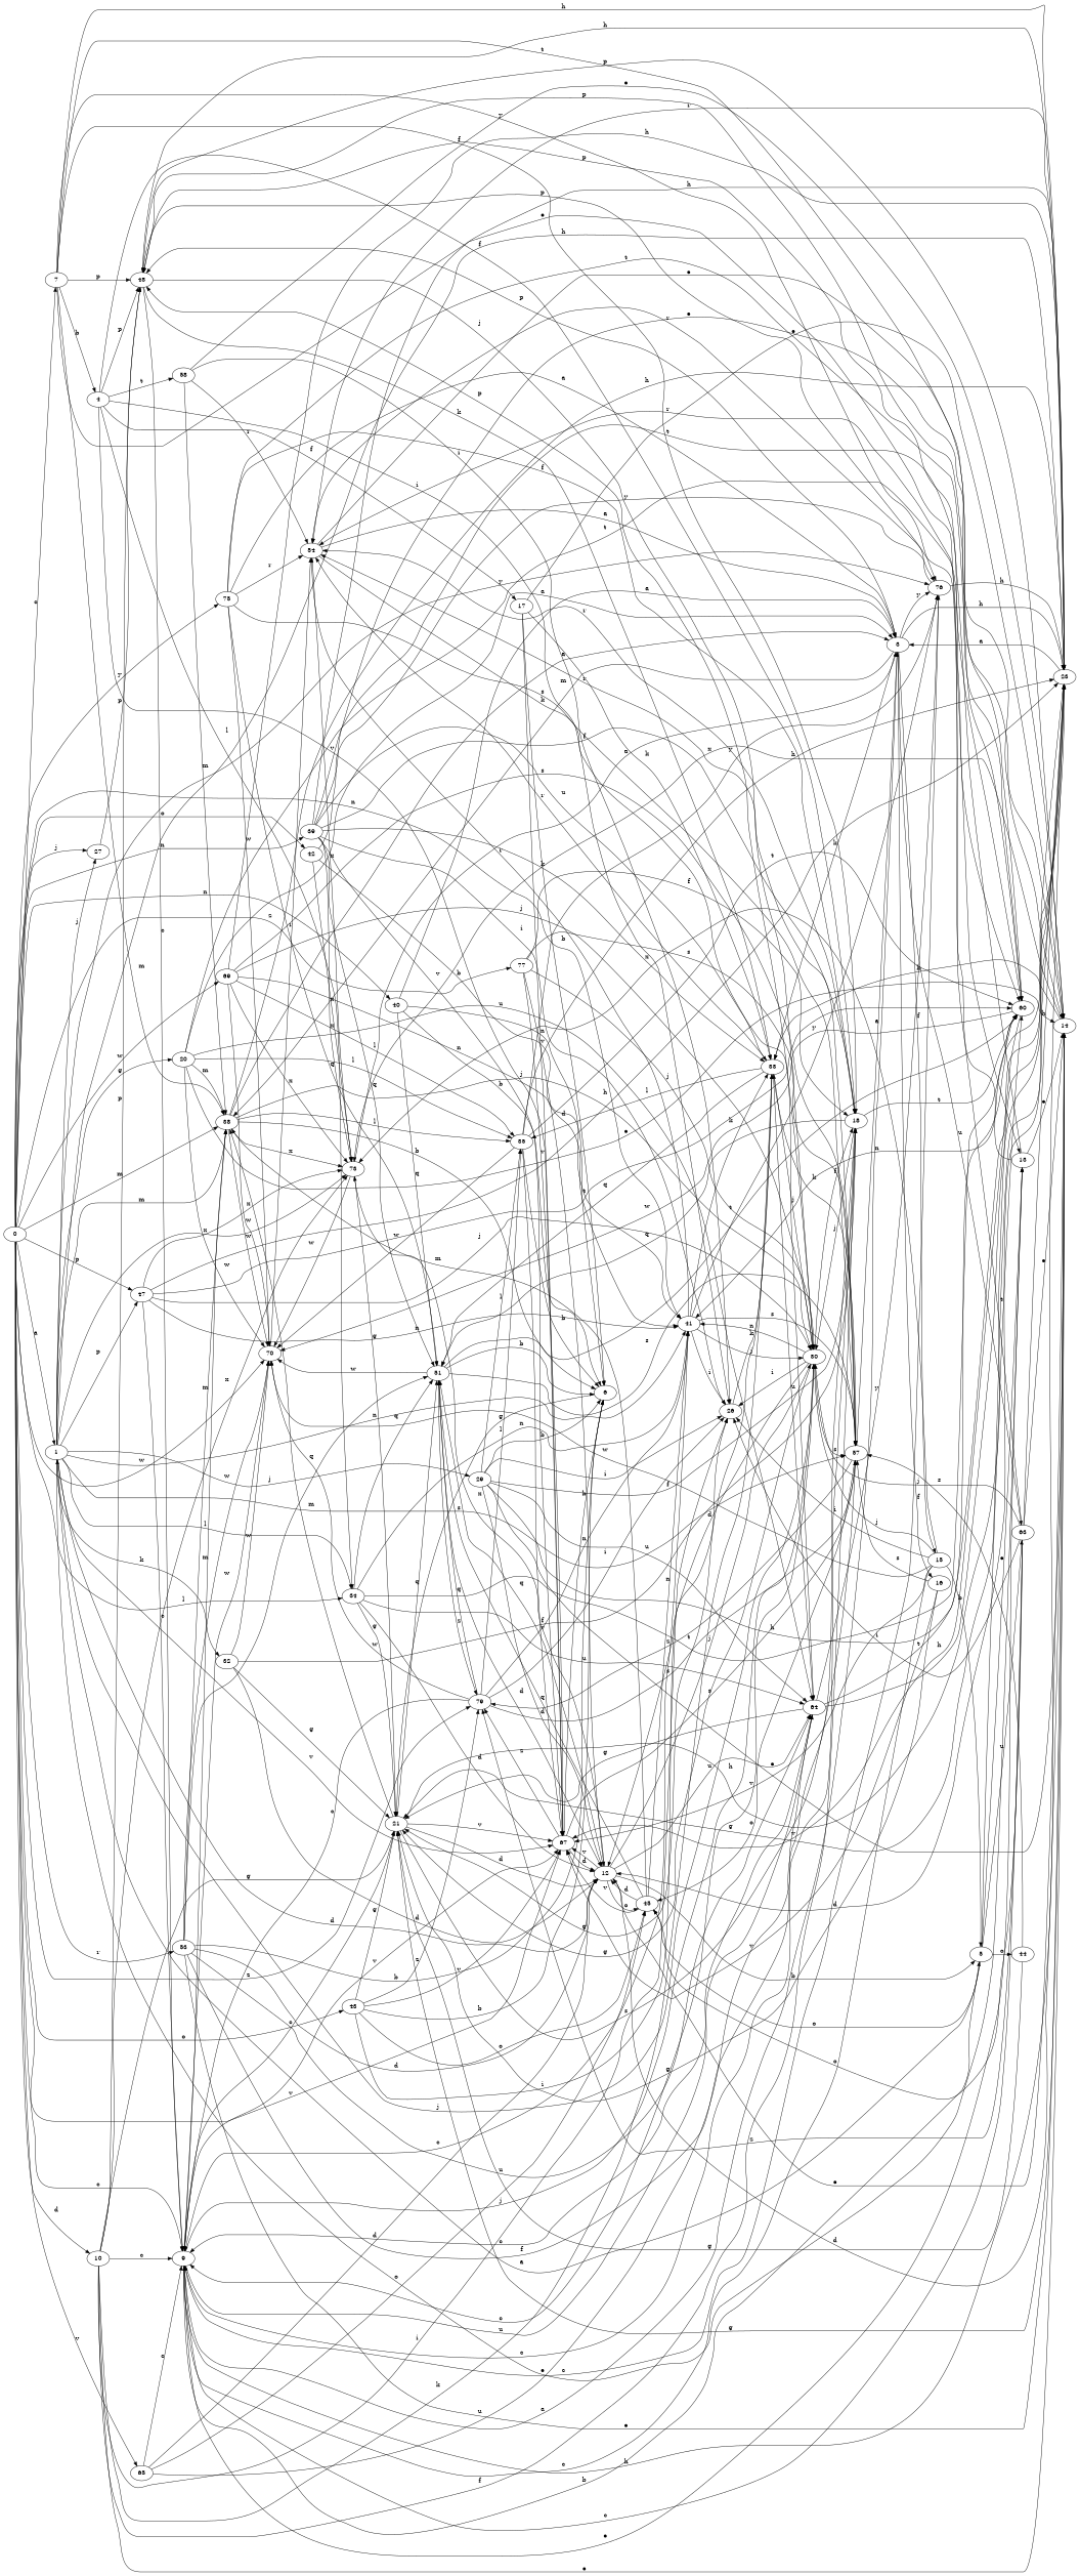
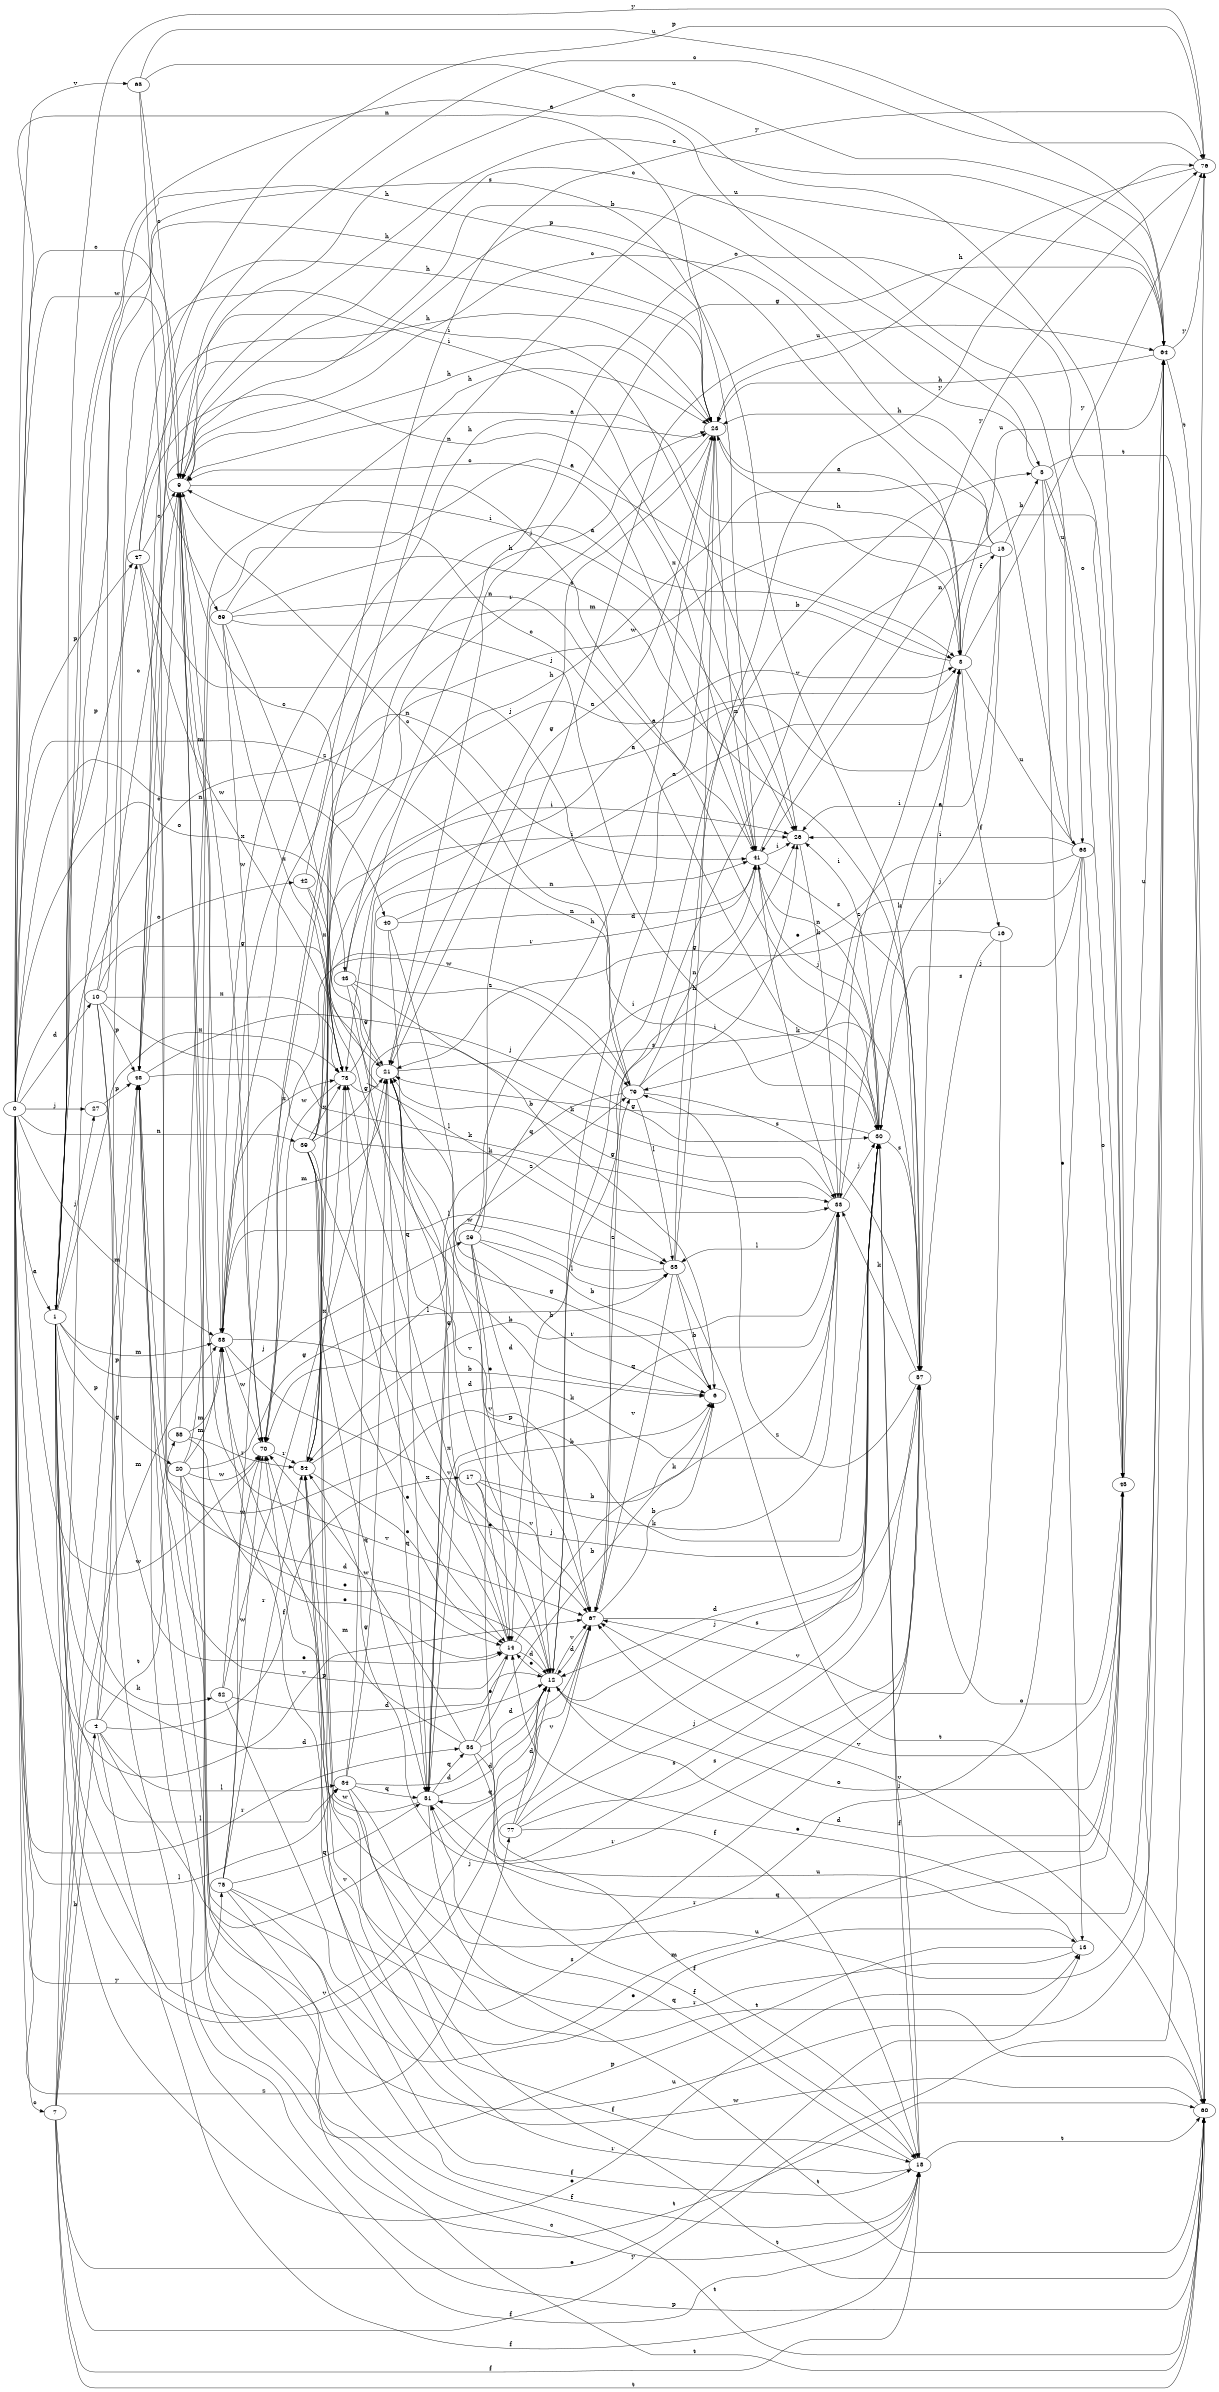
  strict digraph {
    rankdir=LR
    0
    1
    7
    9
    10
    27
    34
    38
    39
    40
    41
    42
    43
    47
    53
    65
    67
    69
    70
    75
    77
    79
    12
    13
    20
    23
    29
    30
    32
    57
    73
    76
    48
    4
    18
    60
    3
    5
    64
    33
    26
    21
    14
    51
    35
    6
    54
    45
    15
    16
    63
    17
    58
-   44
    0 -> 1 [label=a]
    0 -> 7 [label=c]
    0 -> 9 [label=c]
    0 -> 10 [label=d]
    0 -> 27 [label=j]
    0 -> 34 [label=l]
    0 -> 38 [label=m]
    0 -> 39 [label=n]
    0 -> 40 [label=n]
    0 -> 41 [label=n]
    0 -> 42 [label=o]
    0 -> 43 [label=o]
    0 -> 47 [label=p]
    0 -> 53 [label=r]
    0 -> 65 [label=v]
    0 -> 67 [label=v]
    0 -> 69 [label=w]
    0 -> 70 [label=w]
    0 -> 75 [label=y]
    0 -> 77 [label=z]
    0 -> 79 [label=z]
    1 -> 27 [label=j]
    1 -> 34 [label=l]
    1 -> 38 [label=m]
    1 -> 41 [label=n]
    1 -> 47 [label=p]
    1 -> 67 [label=v]
    1 -> 12 [label=d]
    1 -> 13 [label=e]
    1 -> 20 [label=g]
    1 -> 23 [label=h]
    1 -> 29 [label=j]
    1 -> 30 [label=j]
    1 -> 32 [label=k]
    1 -> 57 [label=s]
    1 -> 73 [label=x]
    1 -> 76 [label=y]
    7 -> 38 [label=m]
    7 -> 13 [label=e]
    7 -> 23 [label=h]
    7 -> 76 [label=y]
    7 -> 48 [label=p]
    7 -> 4 [label=b]
    7 -> 18 [label=f]
    7 -> 60 [label=t]
    9 -> 38 [label=m]
    9 -> 67 [label=v]
    9 -> 70 [label=w]
    9 -> 13 [label=e]
    9 -> 23 [label=h]
    9 -> 30 [label=j]
    9 -> 3 [label=a]
    9 -> 5 [label=b]
    9 -> 64 [label=u]
    10 -> 9 [label=c]
    10 -> 73 [label=x]
    10 -> 48 [label=p]
    10 -> 18 [label=f]
    10 -> 33 [label=k]
    10 -> 26 [label=i]
    10 -> 21 [label=g]
    10 -> 14 [label=e]
    27 -> 48 [label=p]
    34 -> 41 [label=n]
    34 -> 12 [label=d]
    34 -> 60 [label=t]
    34 -> 64 [label=u]
    34 -> 21 [label=g]
    34 -> 51 [label=q]
    38 -> 70 [label=w]
    38 -> 23 [label=h]
    38 -> 30 [label=j]
    38 -> 73 [label=x]
    38 -> 3 [label=a]
    38 -> 35 [label=l]
    38 -> 6 [label=b]
    39 -> 67 [label=v]
    39 -> 23 [label=h]
    39 -> 73 [label=x]
    39 -> 18 [label=f]
    39 -> 60 [label=t]
    39 -> 64 [label=u]
    39 -> 33 [label=k]
    39 -> 26 [label=i]
    39 -> 14 [label=e]
    39 -> 51 [label=q]
    40 -> 41 [label=n]
    40 -> 3 [label=a]
    40 -> 51 [label=q]
    40 -> 6 [label=b]
    41 -> 9 [label=c]
    41 -> 30 [label=j]
    41 -> 57 [label=s]
    41 -> 76 [label=y]
    41 -> 33 [label=k]
    41 -> 26 [label=i]
    41 -> 54 [label=r]
    42 -> 73 [label=x]
    42 -> 76 [label=y]
    42 -> 6 [label=b]
    43 -> 67 [label=v]
    43 -> 79 [label=z]
    43 -> 26 [label=i]
    43 -> 21 [label=g]
    43 -> 6 [label=b]
    43 -> 45 [label=o]
    47 -> 9 [label=c]
    47 -> 41 [label=n]
    47 -> 23 [label=h]
    47 -> 30 [label=j]
    47 -> 73 [label=x]
    47 -> 60 [label=t]
    53 -> 38 [label=m]
    53 -> 70 [label=w]
    53 -> 12 [label=d]
    53 -> 18 [label=f]
    53 -> 64 [label=u]
    53 -> 14 [label=e]
-   53 -> 51 [label=q]
+   51 -> 53 [label=q]
    53 -> 6 [label=b]
    65 -> 9 [label=c]
    65 -> 12 [label=d]
    65 -> 64 [label=u]
    65 -> 45 [label=o]
    67 -> 79 [label=z]
    67 -> 12 [label=d]
    67 -> 57 [label=s]
    67 -> 6 [label=b]
    69 -> 41 [label=n]
    69 -> 70 [label=w]
    69 -> 23 [label=h]
    69 -> 30 [label=j]
    69 -> 57 [label=s]
    69 -> 73 [label=x]
    69 -> 35 [label=l]
    70 -> 54 [label=r]
    75 -> 70 [label=w]
    75 -> 57 [label=s]
    75 -> 18 [label=f]
    75 -> 60 [label=t]
    75 -> 3 [label=a]
    75 -> 51 [label=q]
    75 -> 54 [label=r]
    77 -> 67 [label=v]
    77 -> 12 [label=d]
    77 -> 30 [label=j]
    77 -> 57 [label=s]
    77 -> 18 [label=f]
    79 -> 9 [label=c]
    79 -> 41 [label=n]
    79 -> 70 [label=w]
    79 -> 57 [label=s]
    79 -> 26 [label=i]
    79 -> 51 [label=q]
    79 -> 35 [label=l]
    12 -> 67 [label=v]
    12 -> 30 [label=j]
    12 -> 73 [label=x]
    12 -> 5 [label=b]
    12 -> 14 [label=e]
    12 -> 51 [label=q]
    12 -> 45 [label=o]
    13 -> 48 [label=p]
    13 -> 14 [label=e]
    13 -> 54 [label=r]
    20 -> 38 [label=m]
    20 -> 70 [label=w]
    20 -> 60 [label=t]
    20 -> 3 [label=a]
    20 -> 64 [label=u]
    20 -> 14 [label=e]
    20 -> 35 [label=l]
    23 -> 41 [label=n]
    23 -> 12 [label=d]
    23 -> 3 [label=a]
    23 -> 21 [label=g]
    23 -> 54 [label=r]
    29 -> 12 [label=d]
    29 -> 23 [label=h]
    29 -> 18 [label=f]
    29 -> 64 [label=u]
    29 -> 26 [label=i]
    29 -> 14 [label=e]
    29 -> 35 [label=l]
    29 -> 6 [label=b]
    30 -> 9 [label=c]
    30 -> 41 [label=n]
    30 -> 12 [label=d]
    30 -> 57 [label=s]
    30 -> 48 [label=p]
    30 -> 18 [label=f]
    30 -> 26 [label=i]
    30 -> 21 [label=g]
    32 -> 70 [label=w]
    32 -> 12 [label=d]
    32 -> 18 [label=f]
    32 -> 21 [label=g]
    57 -> 79 [label=z]
    57 -> 3 [label=a]
    57 -> 33 [label=k]
    57 -> 54 [label=r]
    57 -> 45 [label=o]
    73 -> 70 [label=w]
    73 -> 3 [label=a]
    73 -> 21 [label=g]
    76 -> 9 [label=c]
    76 -> 23 [label=h]
    76 -> 48 [label=p]
    48 -> 9 [label=c]
    48 -> 23 [label=h]
    48 -> 30 [label=j]
    48 -> 33 [label=k]
    4 -> 34 [label=l]
    4 -> 67 [label=v]
    4 -> 48 [label=p]
    4 -> 18 [label=f]
    4 -> 26 [label=i]
    4 -> 17 [label=f]
    4 -> 58 [label=t]
    18 -> 9 [label=c]
    18 -> 30 [label=j]
    18 -> 60 [label=t]
    18 -> 51 [label=q]
    18 -> 54 [label=r]
    60 -> 67 [label=v]
    60 -> 70 [label=w]
    60 -> 48 [label=p]
    3 -> 38 [label=m]
    3 -> 23 [label=h]
    3 -> 76 [label=y]
    3 -> 48 [label=p]
    3 -> 33 [label=k]
    3 -> 15 [label=f]
    3 -> 16 [label=f]
    3 -> 63 [label=u]
    5 -> 1 [label=a]
    5 -> 13 [label=e]
    5 -> 60 [label=t]
    5 -> 45 [label=o]
    5 -> 63 [label=u]
-   5 -> 44 [label=o]
    64 -> 9 [label=c]
    64 -> 23 [label=h]
    64 -> 76 [label=y]
    64 -> 60 [label=t]
    64 -> 21 [label=g]
    33 -> 30 [label=j]
    33 -> 64 [label=u]
    33 -> 21 [label=g]
    33 -> 51 [label=q]
    33 -> 35 [label=l]
    33 -> 54 [label=r]
    26 -> 33 [label=k]
    21 -> 9 [label=c]
    21 -> 38 [label=m]
    21 -> 67 [label=v]
    21 -> 12 [label=d]
    21 -> 23 [label=h]
    21 -> 57 [label=s]
    21 -> 51 [label=q]
    14 -> 12 [label=d]
    14 -> 73 [label=x]
    14 -> 48 [label=p]
    14 -> 33 [label=k]
    14 -> 21 [label=g]
    51 -> 70 [label=w]
    51 -> 79 [label=z]
    51 -> 12 [label=d]
    51 -> 57 [label=s]
    51 -> 60 [label=t]
    51 -> 6 [label=b]
    35 -> 67 [label=v]
    35 -> 70 [label=w]
    35 -> 23 [label=h]
    35 -> 76 [label=y]
    35 -> 60 [label=t]
    35 -> 6 [label=b]
    6 -> 21 [label=g]
    54 -> 73 [label=x]
    54 -> 3 [label=a]
    54 -> 33 [label=k]
    54 -> 14 [label=e]
    45 -> 38 [label=m]
    45 -> 41 [label=n]
    45 -> 67 [label=v]
    45 -> 12 [label=d]
-   12 -> 64 [label=u]
+   45 -> 64 [label=u]
    45 -> 51 [label=q]
    15 -> 9 [label=c]
    15 -> 67 [label=v]
    15 -> 70 [label=w]
    15 -> 30 [label=j]
    15 -> 73 [label=x]
    15 -> 5 [label=b]
    15 -> 26 [label=i]
    16 -> 67 [label=v]
    16 -> 57 [label=s]
    16 -> 21 [label=g]
    63 -> 9 [label=c]
    63 -> 79 [label=z]
    63 -> 23 [label=h]
    63 -> 30 [label=j]
    63 -> 26 [label=i]
    63 -> 14 [label=e]
    63 -> 54 [label=r]
    63 -> 45 [label=o]
    17 -> 67 [label=v]
    17 -> 33 [label=k]
    17 -> 14 [label=e]
    17 -> 6 [label=b]
    58 -> 38 [label=m]
    58 -> 26 [label=i]
    58 -> 14 [label=e]
    58 -> 54 [label=r]
-   44 -> 57 [label=s]
-   44 -> 21 [label=g]
  }
